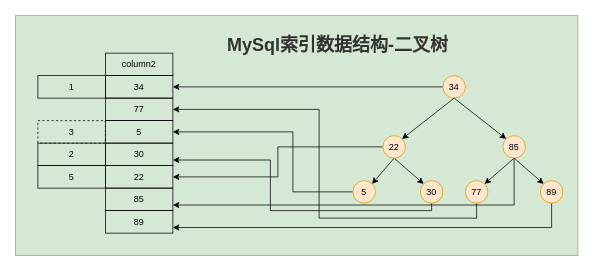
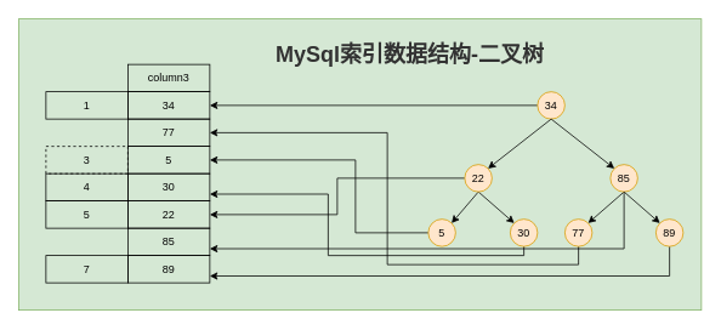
  <mxCell id="0" />
  <mxCell id="1" parent="0" />
  <mxCell id="2" value="" style="group" parent="1" vertex="1" connectable="0"><mxGeometry x="20" y="20" width="750" height="320" as="geometry" /></mxCell>
  <mxCell id="3" value="" style="rounded=0;whiteSpace=wrap;html=1;fillColor=#d5e8d4;strokeColor=#82b366;" parent="2" vertex="1"><mxGeometry width="750" height="320" as="geometry" /></mxCell>
  <mxCell id="4" value="" style="group" parent="2" vertex="1" connectable="0"><mxGeometry x="30" y="10" width="700" height="280" as="geometry" /></mxCell>
  <mxCell id="5" value="" style="group" parent="4" vertex="1" connectable="0"><mxGeometry y="40" width="700" height="240" as="geometry" /></mxCell>
- <mxCell id="6" value="column2" style="rounded=0;whiteSpace=wrap;html=1;fillColor=none;" parent="5" vertex="1"><mxGeometry x="90" width="90" height="30" as="geometry" /></mxCell>
+ <mxCell id="6" value="column3" style="rounded=0;whiteSpace=wrap;html=1;fillColor=none;" parent="5" vertex="1"><mxGeometry x="90" width="90" height="30" as="geometry" /></mxCell>
  <mxCell id="7" value="1" style="rounded=0;whiteSpace=wrap;html=1;fillColor=none;" parent="5" vertex="1"><mxGeometry y="30" width="90" height="30" as="geometry" /></mxCell>
  <mxCell id="8" value="34" style="rounded=0;whiteSpace=wrap;html=1;fillColor=none;" parent="5" vertex="1"><mxGeometry x="90" y="30" width="90" height="30" as="geometry" /></mxCell>
  <mxCell id="9" value="77" style="rounded=0;whiteSpace=wrap;html=1;fillColor=none;" parent="5" vertex="1"><mxGeometry x="90" y="60" width="90" height="30" as="geometry" /></mxCell>
  <mxCell id="10" value="3" style="rounded=0;whiteSpace=wrap;html=1;fillColor=none;dashed=1;" parent="5" vertex="1"><mxGeometry y="90" width="90" height="30" as="geometry" /></mxCell>
  <mxCell id="11" value="5" style="rounded=0;whiteSpace=wrap;html=1;fillColor=none;" parent="5" vertex="1"><mxGeometry x="90" y="90" width="90" height="30" as="geometry" /></mxCell>
- <mxCell id="12" value="2" style="rounded=0;whiteSpace=wrap;html=1;fillColor=none;" parent="5" vertex="1"><mxGeometry y="120" width="90" height="30" as="geometry" /></mxCell>
+ <mxCell id="12" value="4" style="rounded=0;whiteSpace=wrap;html=1;fillColor=none;" parent="5" vertex="1"><mxGeometry y="120" width="90" height="30" as="geometry" /></mxCell>
  <mxCell id="13" value="30" style="rounded=0;whiteSpace=wrap;html=1;fillColor=none;" parent="5" vertex="1"><mxGeometry x="90" y="120" width="90" height="30" as="geometry" /></mxCell>
  <mxCell id="14" value="5" style="rounded=0;whiteSpace=wrap;html=1;fillColor=none;" parent="5" vertex="1"><mxGeometry y="150" width="90" height="30" as="geometry" /></mxCell>
  <mxCell id="15" value="22" style="rounded=0;whiteSpace=wrap;html=1;fillColor=none;" parent="5" vertex="1"><mxGeometry x="90" y="150" width="90" height="30" as="geometry" /></mxCell>
  <mxCell id="16" value="85" style="rounded=0;whiteSpace=wrap;html=1;fillColor=none;" parent="5" vertex="1"><mxGeometry x="90" y="180" width="90" height="30" as="geometry" /></mxCell>
+ <mxCell id="17" value="7" style="rounded=0;whiteSpace=wrap;html=1;fillColor=none;" parent="5" vertex="1"><mxGeometry y="210" width="90" height="30" as="geometry" /></mxCell>
  <mxCell id="18" value="89" style="rounded=0;whiteSpace=wrap;html=1;fillColor=none;" parent="5" vertex="1"><mxGeometry x="90" y="210" width="90" height="30" as="geometry" /></mxCell>
  <mxCell id="19" style="edgeStyle=orthogonalEdgeStyle;rounded=0;orthogonalLoop=1;jettySize=auto;html=1;exitX=0;exitY=0.5;exitDx=0;exitDy=0;entryX=1;entryY=0.5;entryDx=0;entryDy=0;" parent="5" source="20" target="8" edge="1"><mxGeometry relative="1" as="geometry" /></mxCell>
  <mxCell id="20" value="34" style="ellipse;whiteSpace=wrap;html=1;aspect=fixed;fillColor=#ffe6cc;strokeColor=#d79b00;" parent="5" vertex="1"><mxGeometry x="540" y="30" width="30" height="30" as="geometry" /></mxCell>
  <mxCell id="21" style="edgeStyle=orthogonalEdgeStyle;rounded=0;orthogonalLoop=1;jettySize=auto;html=1;exitX=0.5;exitY=1;exitDx=0;exitDy=0;entryX=1;entryY=0.5;entryDx=0;entryDy=0;" parent="5" source="22" target="9" edge="1"><mxGeometry relative="1" as="geometry"><Array as="points"><mxPoint x="585" y="220" /><mxPoint x="375" y="220" /><mxPoint x="375" y="75" /></Array></mxGeometry></mxCell>
  <mxCell id="22" value="77" style="ellipse;whiteSpace=wrap;html=1;aspect=fixed;fillColor=#ffe6cc;strokeColor=#d79b00;" parent="5" vertex="1"><mxGeometry x="570" y="170" width="30" height="30" as="geometry" /></mxCell>
  <mxCell id="23" style="edgeStyle=orthogonalEdgeStyle;rounded=0;orthogonalLoop=1;jettySize=auto;html=1;exitX=0;exitY=0.5;exitDx=0;exitDy=0;entryX=1;entryY=0.5;entryDx=0;entryDy=0;" parent="5" source="24" target="11" edge="1"><mxGeometry relative="1" as="geometry"><Array as="points"><mxPoint x="340" y="185" /><mxPoint x="340" y="105" /></Array></mxGeometry></mxCell>
  <mxCell id="24" value="5" style="ellipse;whiteSpace=wrap;html=1;aspect=fixed;fillColor=#ffe6cc;strokeColor=#d79b00;" parent="5" vertex="1"><mxGeometry x="420" y="170" width="30" height="30" as="geometry" /></mxCell>
  <mxCell id="25" style="edgeStyle=orthogonalEdgeStyle;rounded=0;orthogonalLoop=1;jettySize=auto;html=1;exitX=0.5;exitY=1;exitDx=0;exitDy=0;entryX=1;entryY=0.75;entryDx=0;entryDy=0;" parent="5" source="26" target="13" edge="1"><mxGeometry relative="1" as="geometry"><Array as="points"><mxPoint x="525" y="210" /><mxPoint x="310" y="210" /><mxPoint x="310" y="143" /></Array></mxGeometry></mxCell>
  <mxCell id="26" value="30" style="ellipse;whiteSpace=wrap;html=1;aspect=fixed;fillColor=#ffe6cc;strokeColor=#d79b00;" parent="5" vertex="1"><mxGeometry x="510" y="170" width="30" height="30" as="geometry" /></mxCell>
  <mxCell id="27" style="edgeStyle=none;rounded=0;orthogonalLoop=1;jettySize=auto;html=1;exitX=0.5;exitY=1;exitDx=0;exitDy=0;entryX=1;entryY=0;entryDx=0;entryDy=0;" parent="5" source="30" target="24" edge="1"><mxGeometry relative="1" as="geometry" /></mxCell>
  <mxCell id="28" style="edgeStyle=none;rounded=0;orthogonalLoop=1;jettySize=auto;html=1;exitX=0.5;exitY=1;exitDx=0;exitDy=0;entryX=0;entryY=0;entryDx=0;entryDy=0;" parent="5" source="30" target="26" edge="1"><mxGeometry relative="1" as="geometry" /></mxCell>
  <mxCell id="29" style="edgeStyle=orthogonalEdgeStyle;rounded=0;orthogonalLoop=1;jettySize=auto;html=1;exitX=0;exitY=0.5;exitDx=0;exitDy=0;entryX=1;entryY=0.5;entryDx=0;entryDy=0;" parent="5" source="30" target="15" edge="1"><mxGeometry relative="1" as="geometry" /></mxCell>
  <mxCell id="30" value="22" style="ellipse;whiteSpace=wrap;html=1;aspect=fixed;fillColor=#ffe6cc;strokeColor=#d79b00;" parent="5" vertex="1"><mxGeometry x="460" y="110" width="30" height="30" as="geometry" /></mxCell>
  <mxCell id="31" style="edgeStyle=none;rounded=0;orthogonalLoop=1;jettySize=auto;html=1;exitX=0.5;exitY=1;exitDx=0;exitDy=0;entryX=1;entryY=0;entryDx=0;entryDy=0;" parent="5" source="20" target="30" edge="1"><mxGeometry relative="1" as="geometry" /></mxCell>
  <mxCell id="32" style="edgeStyle=none;rounded=0;orthogonalLoop=1;jettySize=auto;html=1;exitX=0.5;exitY=1;exitDx=0;exitDy=0;entryX=1;entryY=0;entryDx=0;entryDy=0;" parent="5" source="34" target="22" edge="1"><mxGeometry relative="1" as="geometry" /></mxCell>
  <mxCell id="33" style="edgeStyle=orthogonalEdgeStyle;rounded=0;orthogonalLoop=1;jettySize=auto;html=1;exitX=0.5;exitY=1;exitDx=0;exitDy=0;entryX=1;entryY=0.75;entryDx=0;entryDy=0;" parent="5" source="34" target="16" edge="1"><mxGeometry relative="1" as="geometry" /></mxCell>
  <mxCell id="34" value="85" style="ellipse;whiteSpace=wrap;html=1;aspect=fixed;fillColor=#ffe6cc;strokeColor=#d79b00;" parent="5" vertex="1"><mxGeometry x="620" y="110" width="30" height="30" as="geometry" /></mxCell>
  <mxCell id="35" style="edgeStyle=none;rounded=0;orthogonalLoop=1;jettySize=auto;html=1;exitX=0.5;exitY=1;exitDx=0;exitDy=0;entryX=0;entryY=0;entryDx=0;entryDy=0;" parent="5" source="20" target="34" edge="1"><mxGeometry relative="1" as="geometry" /></mxCell>
  <mxCell id="36" style="edgeStyle=orthogonalEdgeStyle;rounded=0;orthogonalLoop=1;jettySize=auto;html=1;exitX=0.5;exitY=1;exitDx=0;exitDy=0;entryX=1;entryY=0.75;entryDx=0;entryDy=0;" parent="5" source="37" target="18" edge="1"><mxGeometry relative="1" as="geometry"><Array as="points"><mxPoint x="685" y="233" /></Array></mxGeometry></mxCell>
  <mxCell id="37" value="89" style="ellipse;whiteSpace=wrap;html=1;aspect=fixed;fillColor=#ffe6cc;strokeColor=#d79b00;" parent="5" vertex="1"><mxGeometry x="670" y="170" width="30" height="30" as="geometry" /></mxCell>
  <mxCell id="38" style="edgeStyle=none;rounded=0;orthogonalLoop=1;jettySize=auto;html=1;exitX=0.5;exitY=1;exitDx=0;exitDy=0;entryX=0;entryY=0;entryDx=0;entryDy=0;" parent="5" source="34" target="37" edge="1"><mxGeometry relative="1" as="geometry" /></mxCell>
  <mxCell id="39" value="&lt;span style=&quot;color: rgb(50 , 50 , 50) ; font-weight: 700 ; background-color: rgba(255 , 255 , 255 , 0.01)&quot;&gt;&lt;font style=&quot;font-size: 24px&quot;&gt;MySql索引数据结构-二叉树&lt;/font&gt;&lt;/span&gt;" style="text;html=1;strokeColor=none;fillColor=none;align=center;verticalAlign=middle;whiteSpace=wrap;rounded=0;" parent="4" vertex="1"><mxGeometry x="240" width="320" height="60" as="geometry" /></mxCell>
